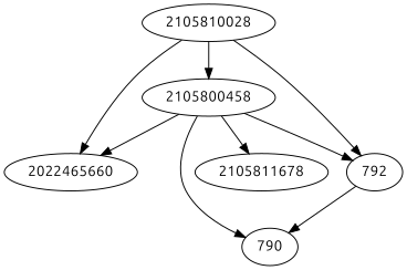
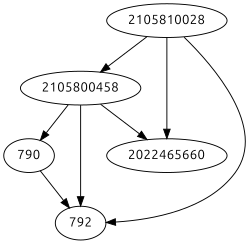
  strict digraph {
    fontname=Ubuntu
    node [fontname=Ubuntu]
    edge [fontname=Ubuntu]
    n1 [label=790]
    2105800458
    2022465660
-   2105811678
    792
    2105810028
    2105800458 -> n1
    2105800458 -> 2022465660
-   2105800458 -> 2105811678
    2105800458 -> 792
-   792 -> n1
+   n1 -> 792
    2105810028 -> 2105800458
    2105810028 -> 2022465660
    2105810028 -> 792
  }
